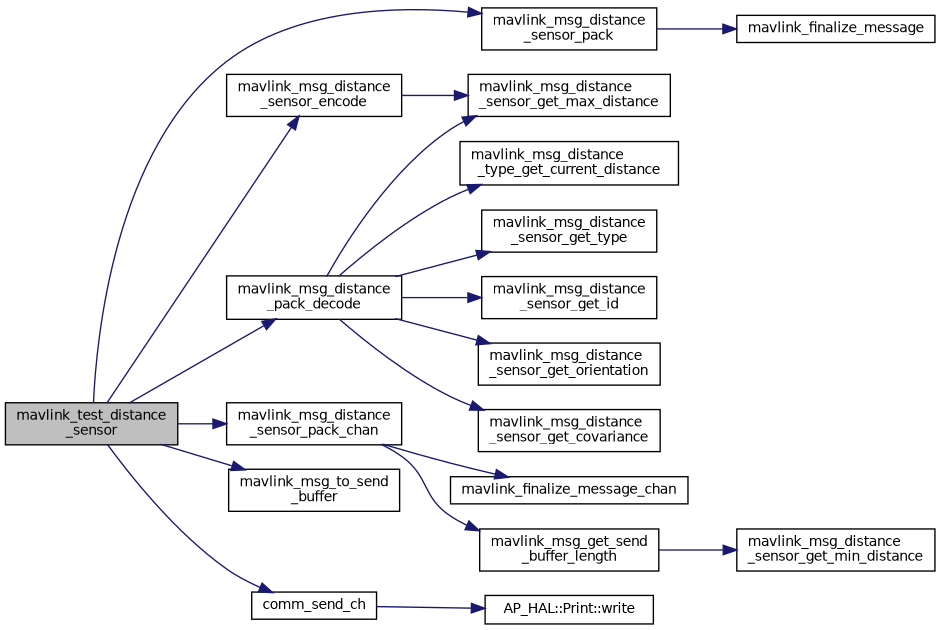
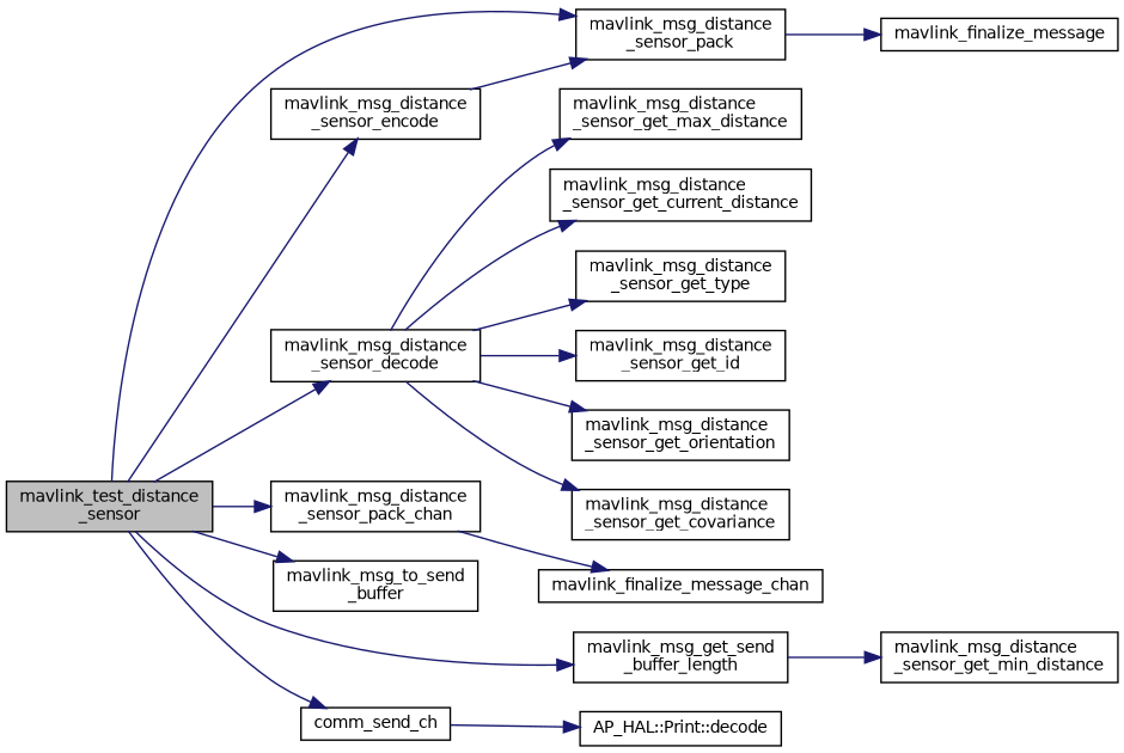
  digraph {
    rankdir=LR
    node [color=black fillcolor=white fontname=Helvetica fontsize=10 shape=record style=filled]
    edge [color=midnightblue fontname=Helvetica fontsize=10 labelfontname=Helvetica labelfontsize=10 style=solid]
    n1 [fillcolor=grey75 fontcolor=black height=0.2 label="mavlink_test_distance\l_sensor" width=0.4]
    n2 [height=0.2 label="mavlink_msg_distance\l_sensor_encode" width=0.4]
    n3 [height=0.2 label="mavlink_msg_distance\l_sensor_pack" width=0.4]
-   n4 [height=0.2 label="mavlink_msg_distance\l_pack_decode" width=0.4]
+   n4 [height=0.2 label="mavlink_msg_distance\l_sensor_decode" width=0.4]
    n5 [height=0.2 label="mavlink_msg_distance\l_sensor_pack_chan" width=0.4]
    n6 [height=0.2 label="mavlink_msg_to_send\l_buffer" width=0.4]
    n7 [height=0.2 label="mavlink_msg_get_send\l_buffer_length" width=0.4]
    n8 [height=0.2 label=comm_send_ch width=0.4]
    n9 [height=0.2 label=mavlink_finalize_message width=0.4]
    n10 [height=0.2 label="mavlink_msg_distance\l_sensor_get_max_distance" width=0.4]
-   n11 [height=0.2 label="mavlink_msg_distance\l_type_get_current_distance" width=0.4]
+   n11 [height=0.2 label="mavlink_msg_distance\l_sensor_get_current_distance" width=0.4]
    n12 [height=0.2 label="mavlink_msg_distance\l_sensor_get_type" width=0.4]
    n13 [height=0.2 label="mavlink_msg_distance\l_sensor_get_id" width=0.4]
    n14 [height=0.2 label="mavlink_msg_distance\l_sensor_get_orientation" width=0.4]
    n15 [height=0.2 label="mavlink_msg_distance\l_sensor_get_covariance" width=0.4]
    n16 [height=0.2 label=mavlink_finalize_message_chan width=0.4]
    n17 [height=0.2 label="mavlink_msg_distance\l_sensor_get_min_distance" width=0.4]
-   n18 [height=0.2 label="AP_HAL::Print::write" width=0.4]
+   n18 [height=0.2 label="AP_HAL::Print::decode" width=0.4]
    n1 -> n2
    n1 -> n3
    n1 -> n4
    n1 -> n5
    n1 -> n6
-   n5 -> n7
+   n1 -> n7
    n1 -> n8
-   n2 -> n10
+   n2 -> n3
    n3 -> n9
    n4 -> n10
    n4 -> n11
    n4 -> n12
    n4 -> n13
    n4 -> n14
    n4 -> n15
    n5 -> n16
    n7 -> n17
    n8 -> n18
  }
